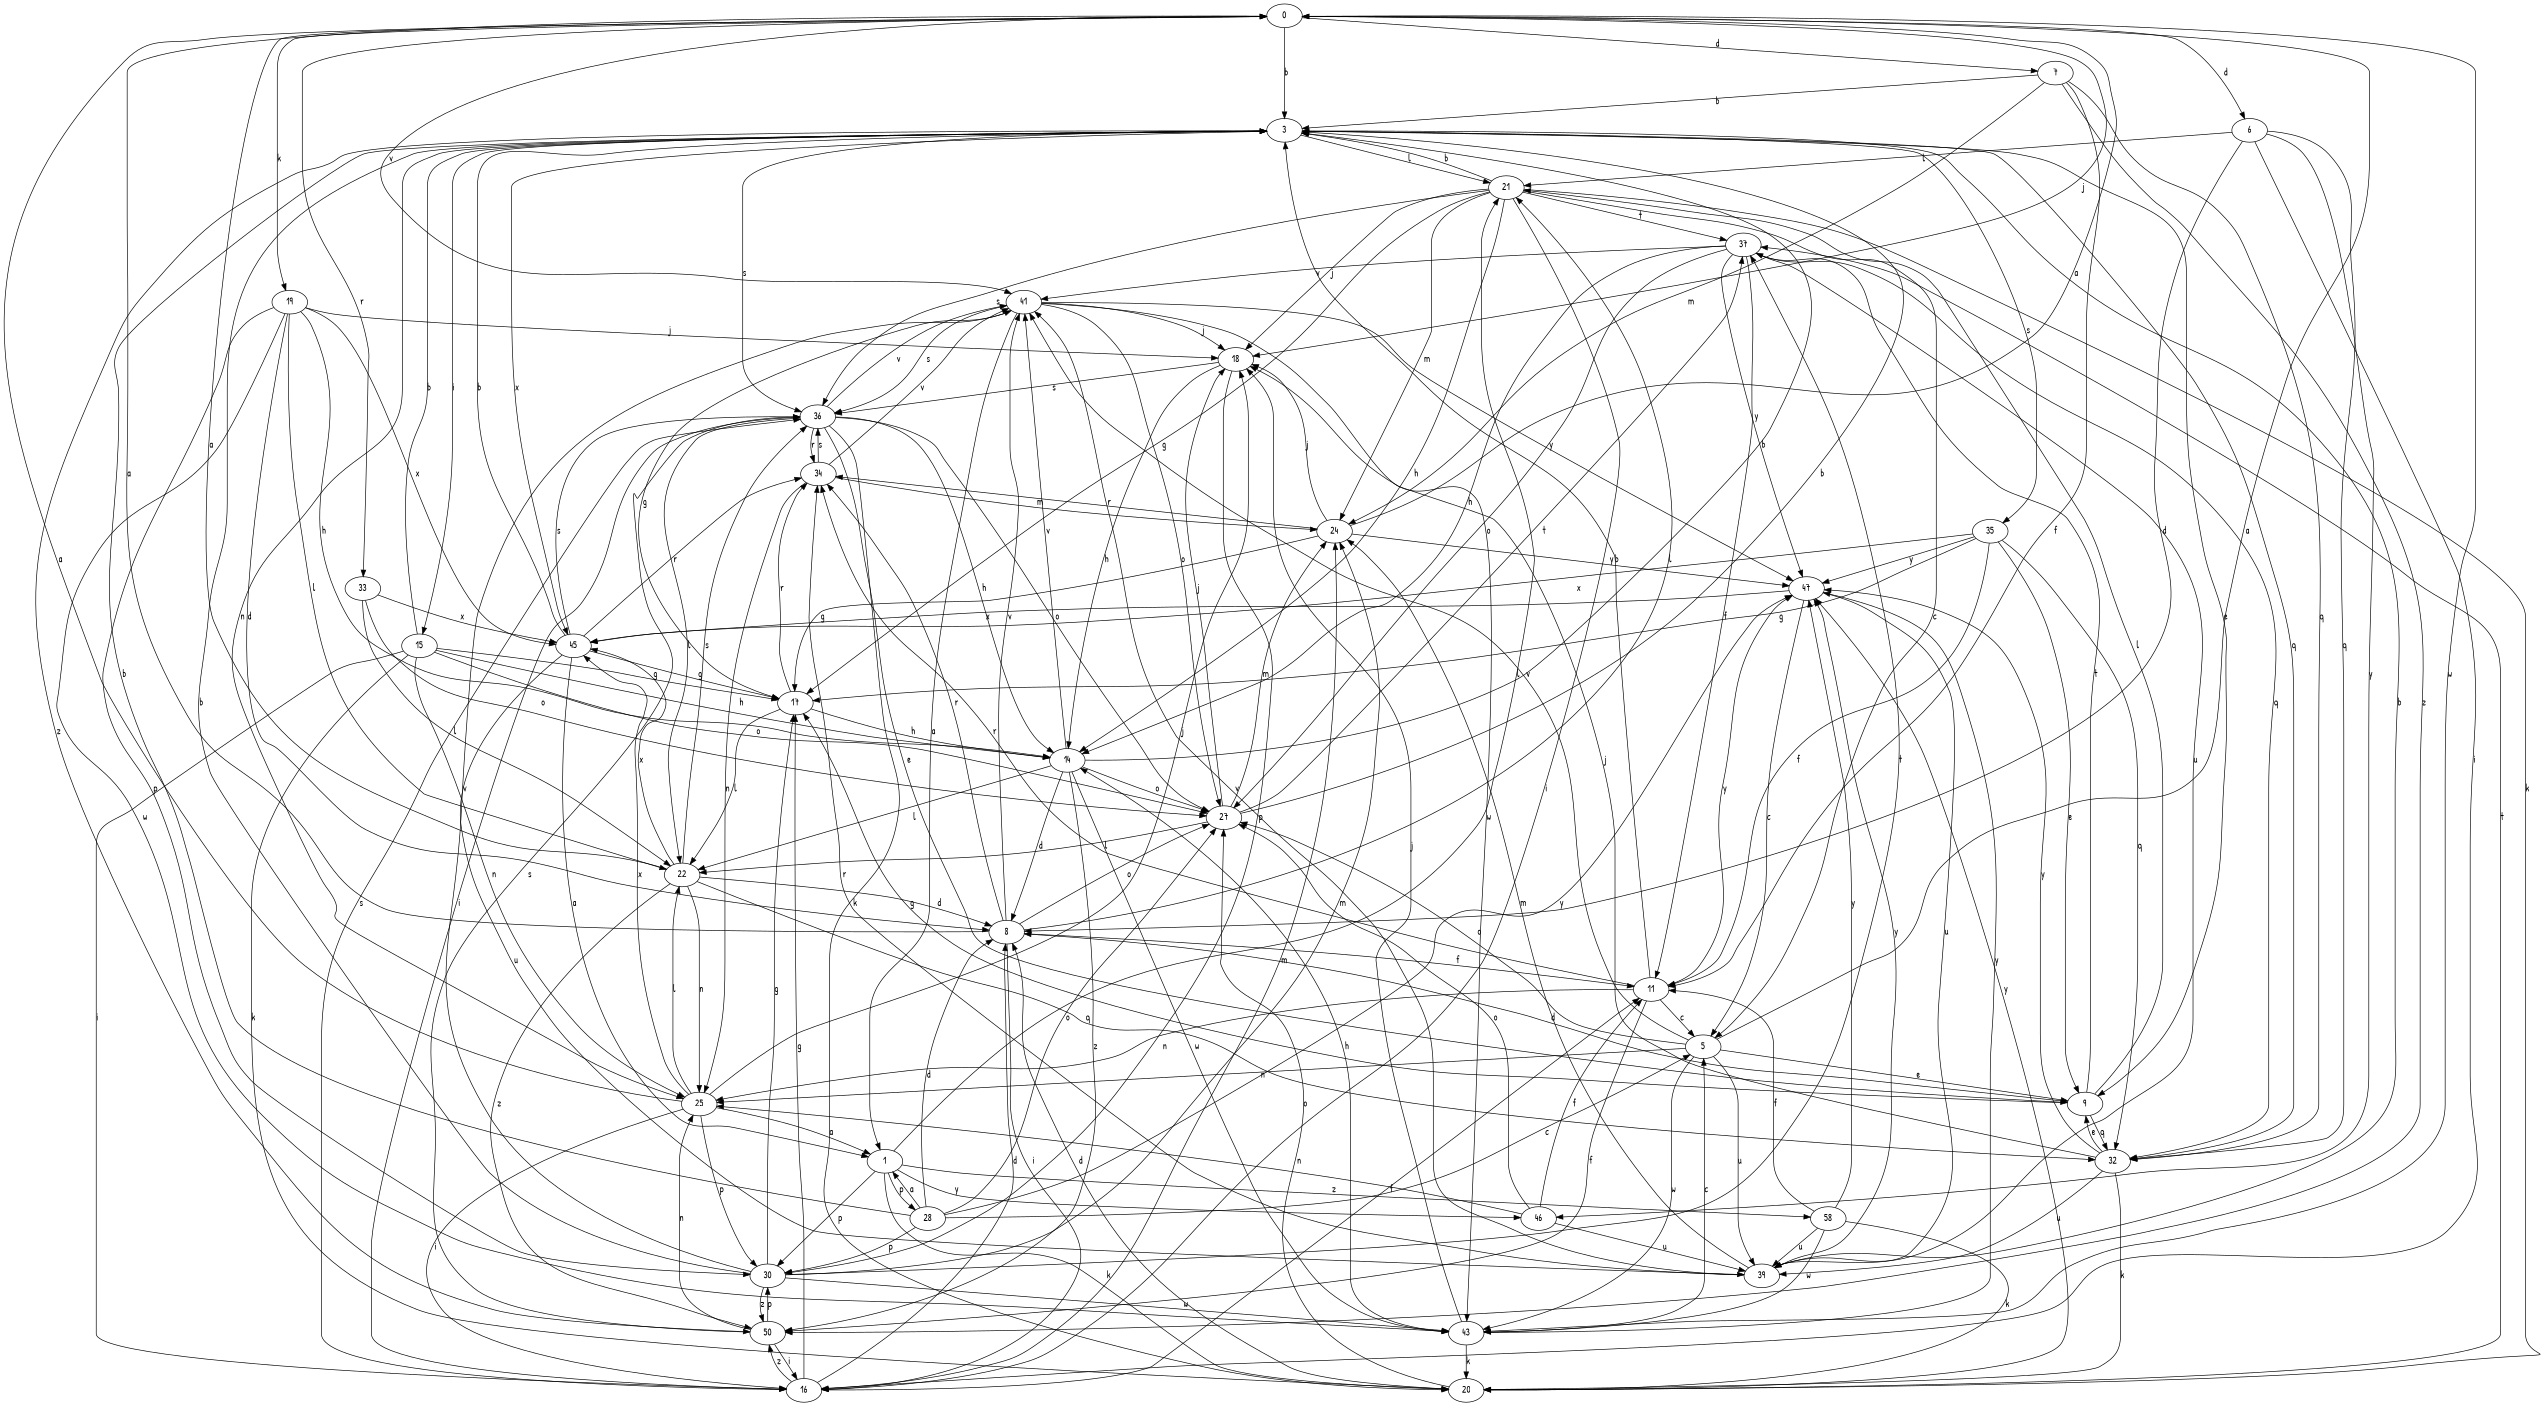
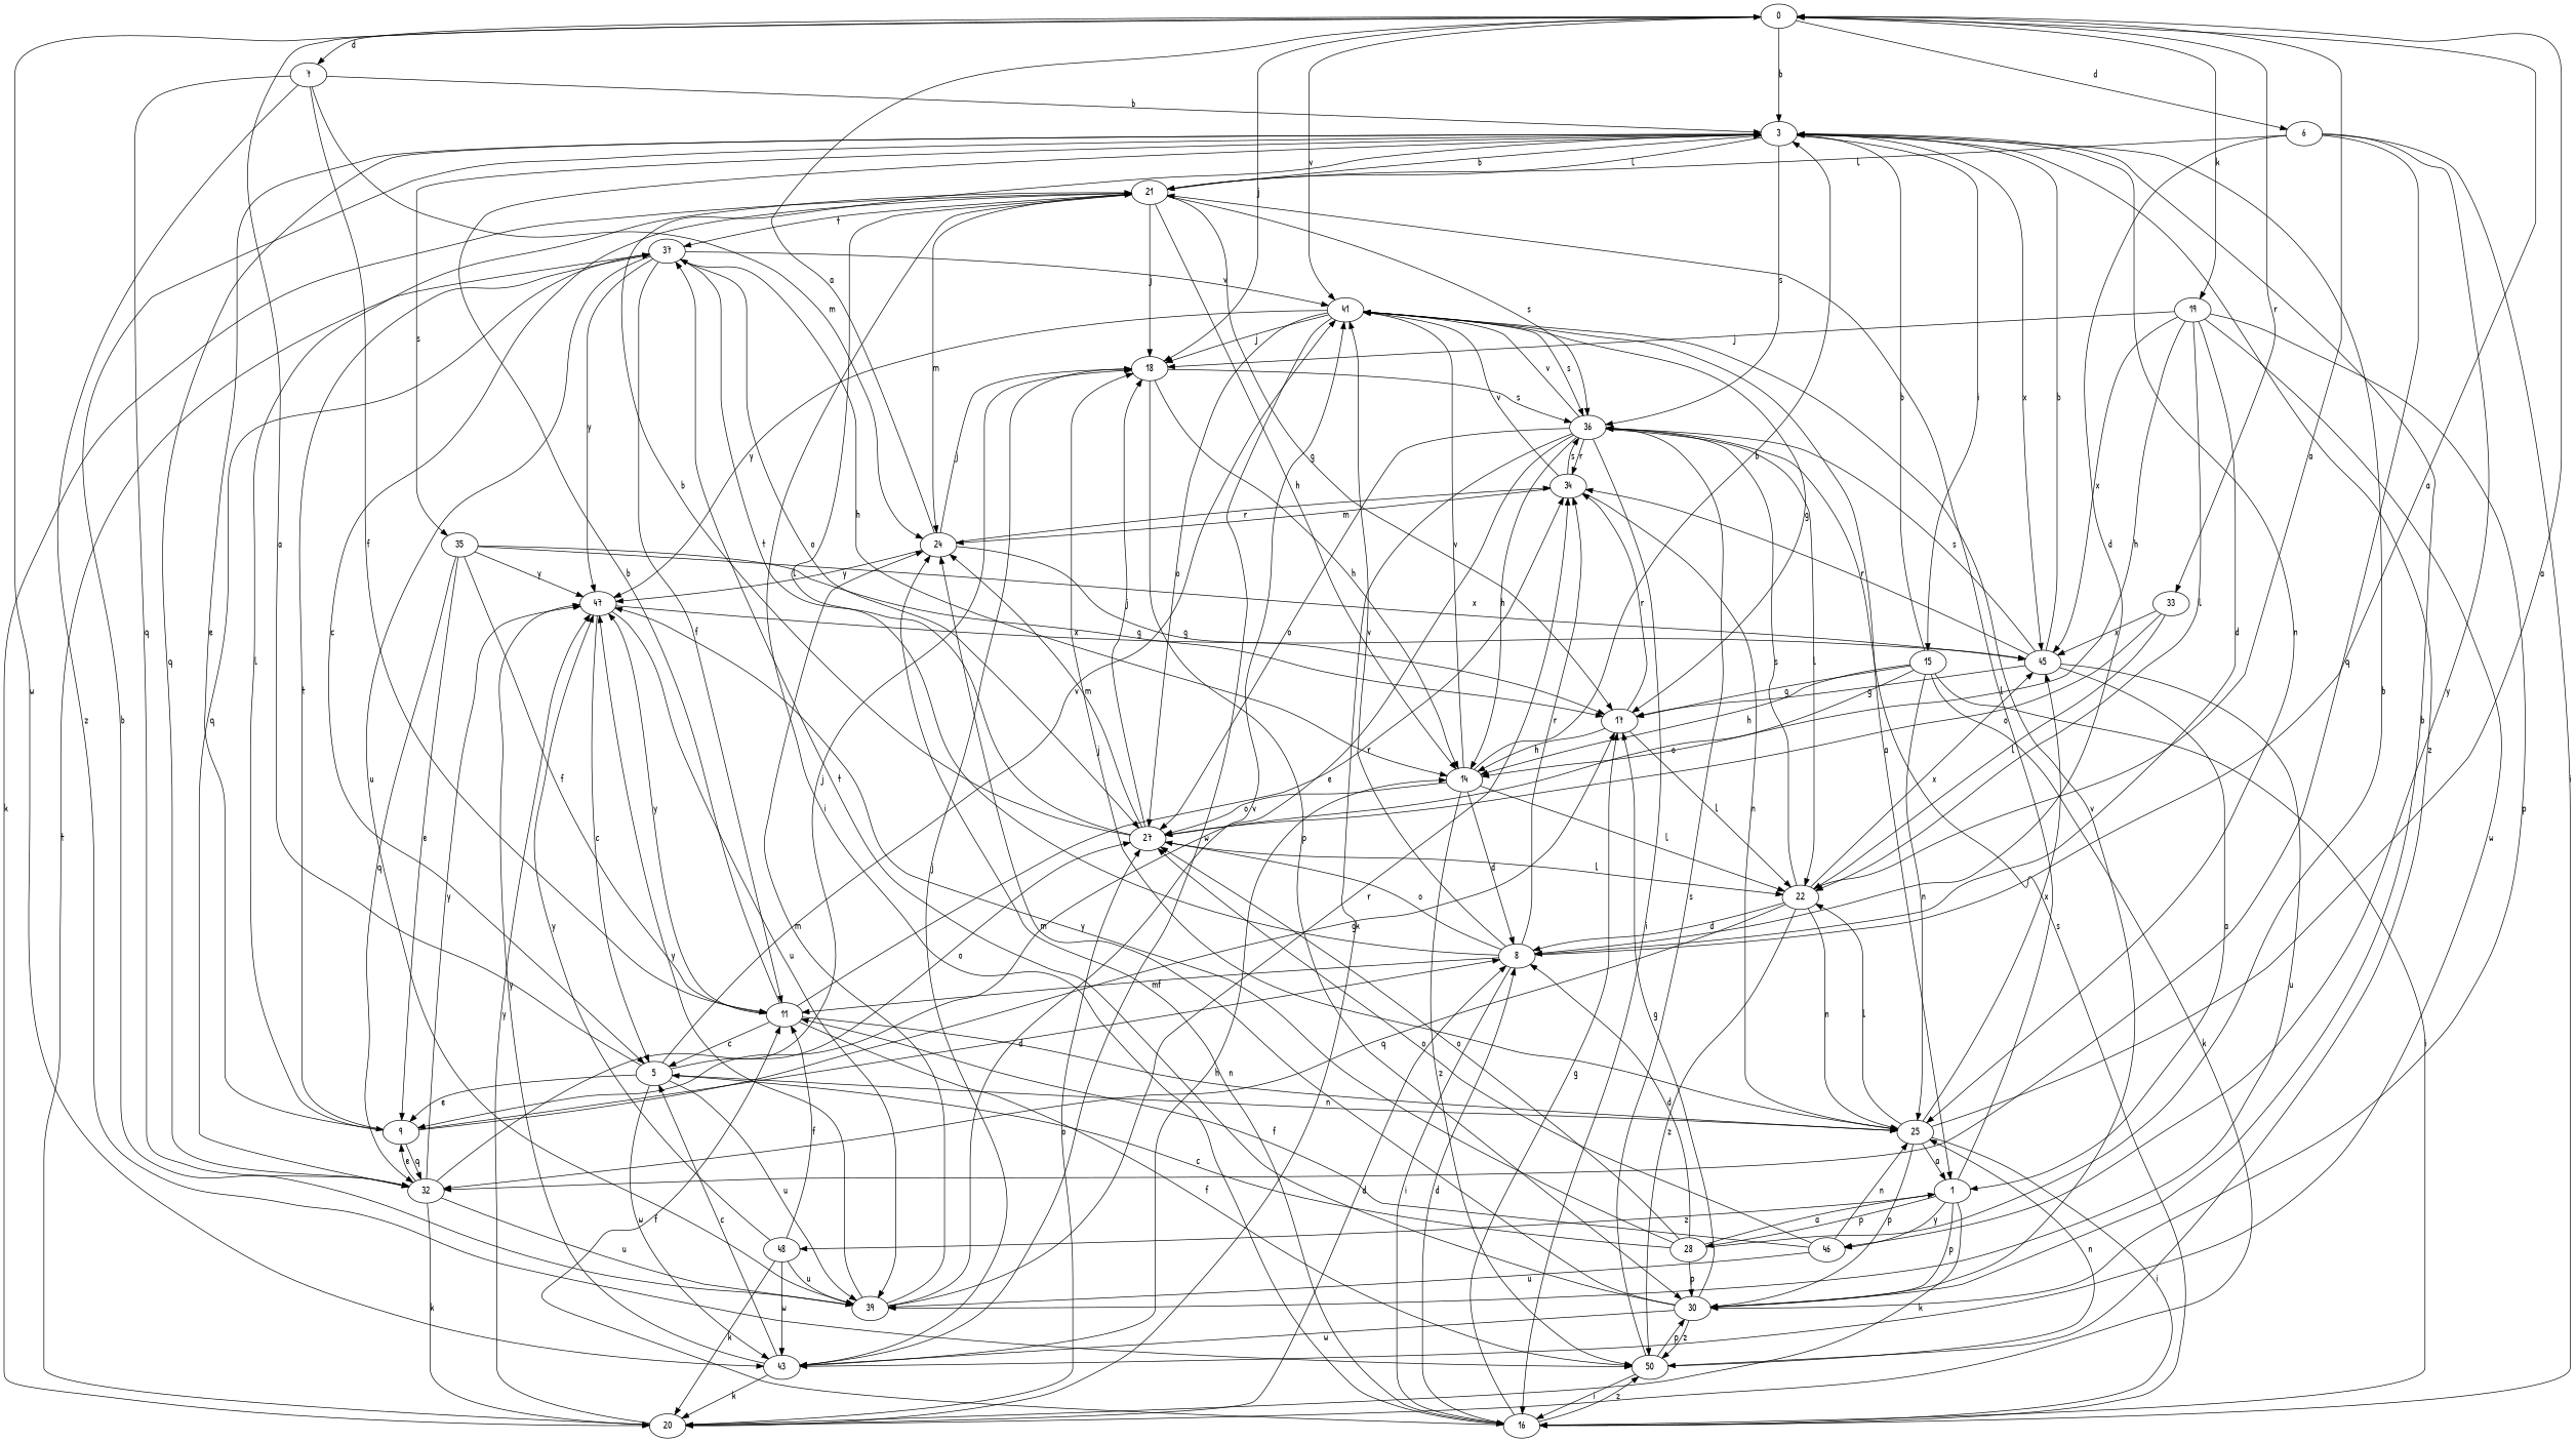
  strict digraph {
    fontname="Patrick Hand"
    node [fontname="Patrick Hand"]
    edge [fontname="Patrick Hand"]
    0
    3
    6
    7
    18
    19
    33
    41
    43
    21
    9
    15
    25
    32
    35
    36
    45
    50
    46
    8
    16
    24
    11
    30
    14
    22
    27
    1
    n29 [label=17]
    47
    20
    5
    28
-   48 [label=58]
+   48
    37
    34
    39
    0 -> 3 [label=b]
    0 -> 6 [label=d]
    0 -> 7 [label=d]
    0 -> 18 [label=j]
    0 -> 19 [label=k]
    0 -> 33 [label=r]
    0 -> 41 [label=v]
    0 -> 43 [label=w]
    3 -> 21 [label=l]
    3 -> 9 [label=e]
    3 -> 15 [label=i]
    3 -> 25 [label=n]
    3 -> 32 [label=q]
    3 -> 35 [label=s]
    3 -> 36 [label=s]
    3 -> 45 [label=x]
    3 -> 50 [label=z]
    6 -> 21 [label=l]
    6 -> 32 [label=q]
    6 -> 46 [label=y]
    6 -> 8 [label=d]
    6 -> 16 [label=i]
    7 -> 3 [label=b]
    7 -> 32 [label=q]
    7 -> 50 [label=z]
    7 -> 24 [label=m]
    7 -> 11 [label=f]
    18 -> 36 [label=s]
    18 -> 30 [label=p]
    18 -> 14 [label=h]
    19 -> 18 [label=j]
    19 -> 43 [label=w]
    19 -> 45 [label=x]
    19 -> 8 [label=d]
    19 -> 30 [label=p]
    19 -> 14 [label=h]
    19 -> 22 [label=l]
    33 -> 45 [label=x]
    33 -> 22 [label=l]
    33 -> 27 [label=o]
    41 -> 18 [label=j]
    41 -> 43 [label=w]
    41 -> 36 [label=s]
    41 -> 27 [label=o]
    41 -> 1 [label=a]
    41 -> n29 [label=g]
    41 -> 47 [label=y]
    43 -> 18 [label=j]
    43 -> 14 [label=h]
    43 -> 47 [label=y]
    43 -> 20 [label=k]
    43 -> 5 [label=c]
    21 -> 3 [label=b]
    21 -> 18 [label=j]
    21 -> 36 [label=s]
    21 -> 16 [label=i]
    21 -> 24 [label=m]
    21 -> 14 [label=h]
    21 -> n29 [label=g]
    21 -> 20 [label=k]
    21 -> 5 [label=c]
    21 -> 37 [label=t]
    9 -> 21 [label=l]
    9 -> 32 [label=q]
    9 -> 8 [label=d]
    9 -> n29 [label=g]
    9 -> 37 [label=t]
    15 -> 3 [label=b]
    15 -> 25 [label=n]
    15 -> 16 [label=i]
    15 -> 14 [label=h]
    15 -> 27 [label=o]
    15 -> n29 [label=g]
    15 -> 20 [label=k]
    25 -> 0 [label=a]
    25 -> 18 [label=j]
    25 -> 45 [label=x]
    25 -> 16 [label=i]
    25 -> 30 [label=p]
    25 -> 22 [label=l]
    25 -> 1 [label=a]
    32 -> 18 [label=j]
    32 -> 9 [label=e]
    32 -> 47 [label=y]
    32 -> 20 [label=k]
    32 -> 39 [label=u]
    35 -> 9 [label=e]
    35 -> 32 [label=q]
    35 -> 45 [label=x]
    35 -> 11 [label=f]
    35 -> n29 [label=g]
    35 -> 47 [label=y]
    36 -> 41 [label=v]
    36 -> 9 [label=e]
    36 -> 16 [label=i]
    36 -> 14 [label=h]
    36 -> 22 [label=l]
    36 -> 27 [label=o]
    36 -> 20 [label=k]
    36 -> 34 [label=r]
    45 -> 3 [label=b]
    45 -> 36 [label=s]
    45 -> 1 [label=a]
    45 -> n29 [label=g]
    45 -> 34 [label=r]
    45 -> 39 [label=u]
    50 -> 25 [label=n]
    50 -> 36 [label=s]
    50 -> 16 [label=i]
    50 -> 30 [label=p]
    46 -> 25 [label=n]
    46 -> 11 [label=f]
    46 -> 27 [label=o]
    46 -> 39 [label=u]
    8 -> 0 [label=a]
    8 -> 41 [label=v]
    8 -> 21 [label=l]
    8 -> 16 [label=i]
    8 -> 11 [label=f]
    8 -> 27 [label=o]
    8 -> 34 [label=r]
    16 -> 36 [label=s]
    16 -> 50 [label=z]
    16 -> 8 [label=d]
    16 -> 24 [label=m]
    16 -> 11 [label=f]
    16 -> n29 [label=g]
    24 -> 0 [label=a]
    24 -> 18 [label=j]
    24 -> n29 [label=g]
    24 -> 47 [label=y]
    24 -> 34 [label=r]
    11 -> 3 [label=b]
    11 -> 25 [label=n]
    11 -> 50 [label=f]
    11 -> 47 [label=y]
    11 -> 5 [label=c]
    11 -> 34 [label=r]
    30 -> 3 [label=b]
    30 -> 41 [label=v]
    30 -> 43 [label=w]
    30 -> 50 [label=z]
    30 -> 24 [label=m]
    30 -> n29 [label=g]
    30 -> 37 [label=t]
    14 -> 3 [label=b]
    14 -> 41 [label=v]
-   14 -> 43 [label=w]
    14 -> 50 [label=z]
    14 -> 8 [label=d]
    14 -> 22 [label=l]
    14 -> 27 [label=o]
    22 -> 0 [label=a]
    22 -> 25 [label=n]
    22 -> 32 [label=q]
    22 -> 36 [label=s]
    22 -> 45 [label=x]
    22 -> 50 [label=z]
    22 -> 8 [label=d]
    27 -> 3 [label=b]
    27 -> 18 [label=j]
    27 -> 24 [label=m]
    27 -> 22 [label=l]
    27 -> 37 [label=t]
    1 -> 21 [label=l]
    1 -> 46 [label=y]
    1 -> 30 [label=p]
    1 -> 20 [label=k]
    1 -> 28 [label=p]
    1 -> 48 [label=z]
    n29 -> 14 [label=h]
    n29 -> 22 [label=l]
    n29 -> 34 [label=r]
    47 -> 45 [label=x]
    47 -> 5 [label=c]
    47 -> 39 [label=u]
    20 -> 8 [label=d]
    20 -> 27 [label=o]
    20 -> 47 [label=y]
    20 -> 37 [label=t]
    5 -> 0 [label=a]
    5 -> 41 [label=v]
    5 -> 43 [label=w]
    5 -> 9 [label=e]
    5 -> 25 [label=n]
    5 -> 27 [label=o]
    5 -> 39 [label=u]
    28 -> 3 [label=b]
    28 -> 8 [label=d]
    28 -> 30 [label=p]
    28 -> 27 [label=o]
    28 -> 1 [label=a]
    28 -> 47 [label=y]
    28 -> 5 [label=c]
    48 -> 43 [label=w]
    48 -> 11 [label=f]
    48 -> 47 [label=y]
    48 -> 20 [label=k]
    48 -> 39 [label=u]
    37 -> 41 [label=v]
    37 -> 32 [label=q]
    37 -> 11 [label=f]
    37 -> 14 [label=h]
    37 -> 27 [label=o]
    37 -> 47 [label=y]
    37 -> 39 [label=u]
    34 -> 41 [label=v]
    34 -> 25 [label=n]
    34 -> 36 [label=s]
    34 -> 24 [label=m]
    39 -> 3 [label=b]
    39 -> 41 [label=v]
    39 -> 24 [label=m]
    39 -> 47 [label=y]
    39 -> 34 [label=r]
  }
